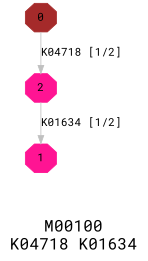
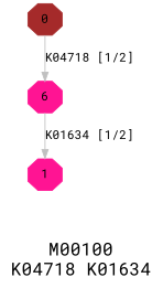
  digraph {
    fontsize=20
    label="M00100\nK04718 K01634"
    fontname="Roboto Mono"
    node [color=deeppink shape=octagon style=filled fontname="Roboto Mono"]
    edge [color=grey fontname="Roboto Mono"]
    0 [color=brown height=.3 width=.3]
    1 [height=.3 width=.3]
-   2 [height=.3 width=.3]
+   2 [height=.3 width=.3 label=6]
    subgraph sub_1 {
      0
      1
      2
    }
    0 -> 2 [label="K04718 [1/2]"]
    2 -> 1 [label="K01634 [1/2]"]
  }
